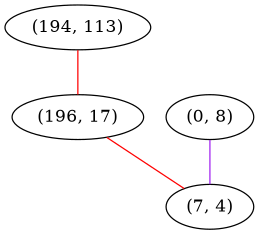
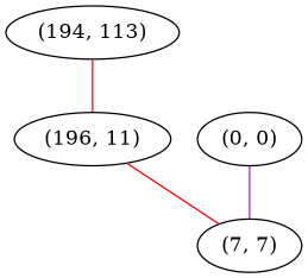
  graph {
    edge [color=red weight=1]
    n1 [label="(194, 113)"]
-   "(196, 17)"
-   "(7, 7)" [label="(7, 4)"]
-   "(0, 0)" [label="(0, 8)"]
+   "(196, 17)" [label="(196, 11)"]
+   "(7, 7)"
+   "(0, 0)"
    n1 -- "(196, 17)"
    "(196, 17)" -- "(7, 7)"
    "(0, 0)" -- "(7, 7)" [color=purple weight=4]
  }
